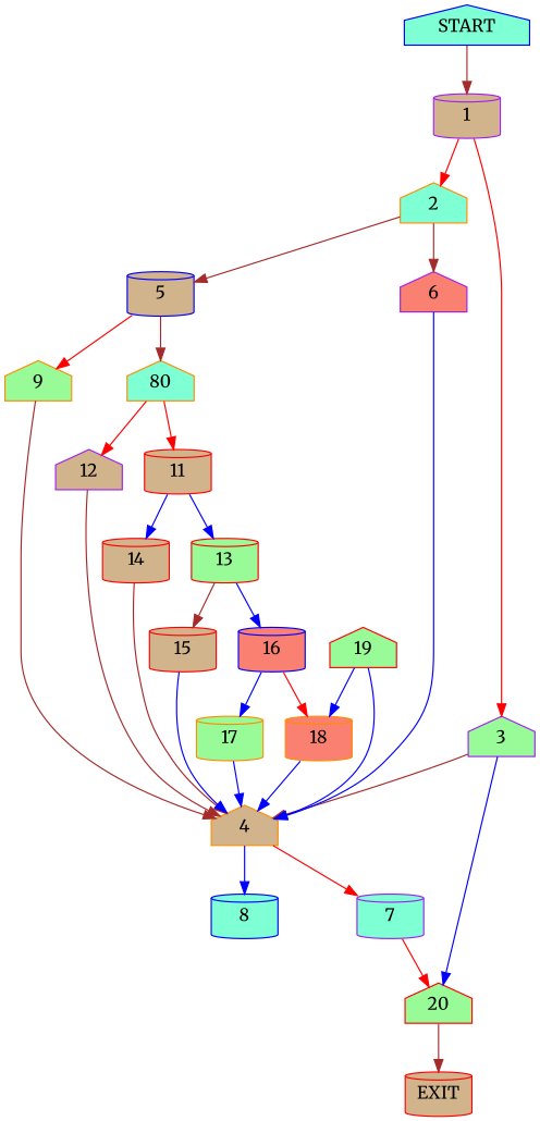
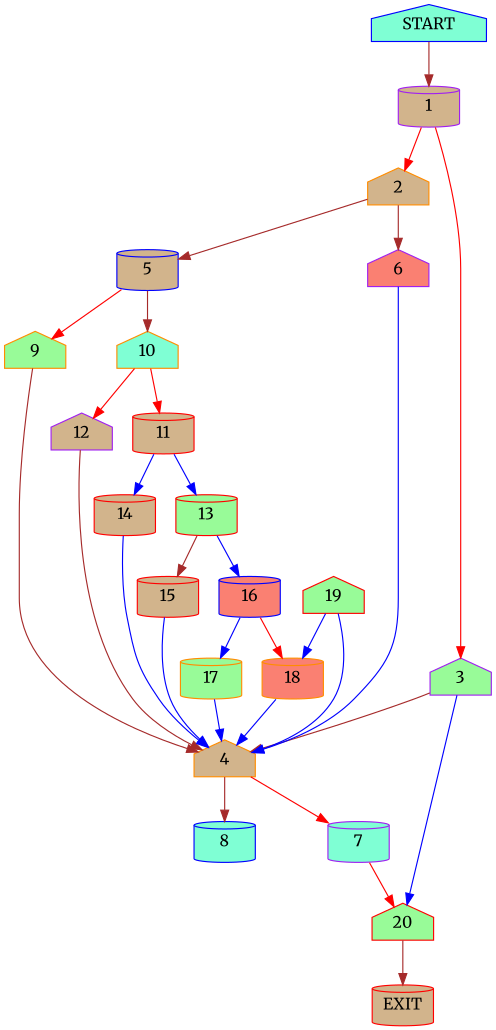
  digraph {
    fontname=Merriweather
    node [color=red fillcolor=tan fontname=Merriweather shape=cylinder style=filled]
    edge [color=blue fontname=Merriweather]
    n1 [color=blue fillcolor=aquamarine label=START shape=house]
    1 [color=purple]
-   2 [color=darkorange fillcolor=aquamarine shape=house]
+   2 [color=darkorange shape=house]
    3 [color=purple fillcolor=palegreen shape=house]
    n5 [label=EXIT]
    5 [color=blue]
    6 [color=purple fillcolor=salmon shape=house]
    4 [color=darkorange shape=house]
    20 [fillcolor=palegreen shape=house]
    9 [color=darkorange fillcolor=palegreen shape=house]
-   10 [color=darkorange fillcolor=aquamarine shape=house label=80]
+   10 [color=darkorange fillcolor=aquamarine shape=house]
    7 [color=purple fillcolor=aquamarine]
    8 [color=blue fillcolor=aquamarine]
    11
    12 [color=purple shape=house]
    13 [fillcolor=palegreen]
    14
    15
    16 [color=blue fillcolor=salmon]
    17 [color=darkorange fillcolor=palegreen]
    18 [color=darkorange fillcolor=salmon]
    19 [fillcolor=palegreen shape=house]
    n1 -> 1 [color=brown]
    1 -> 2 [color=red]
    1 -> 3 [color=red]
    2 -> 5 [color=brown]
    2 -> 6 [color=brown]
    3 -> 4 [color=brown]
    3 -> 20
    5 -> 9 [color=red]
    5 -> 10 [color=brown]
    6 -> 4
    4 -> 7 [color=red]
-   4 -> 8
+   4 -> 8 [color=brown]
    20 -> n5 [color=brown]
    9 -> 4 [color=brown]
    10 -> 11 [color=red]
    10 -> 12 [color=red]
    7 -> 20 [color=red]
    11 -> 13
    11 -> 14
    12 -> 4 [color=brown]
    13 -> 15 [color=brown]
    13 -> 16
-   14 -> 4 [color=brown]
+   14 -> 4
    15 -> 4
    16 -> 17
    16 -> 18 [color=red]
    17 -> 4
    18 -> 4
    19 -> 4
    19 -> 18
  }
